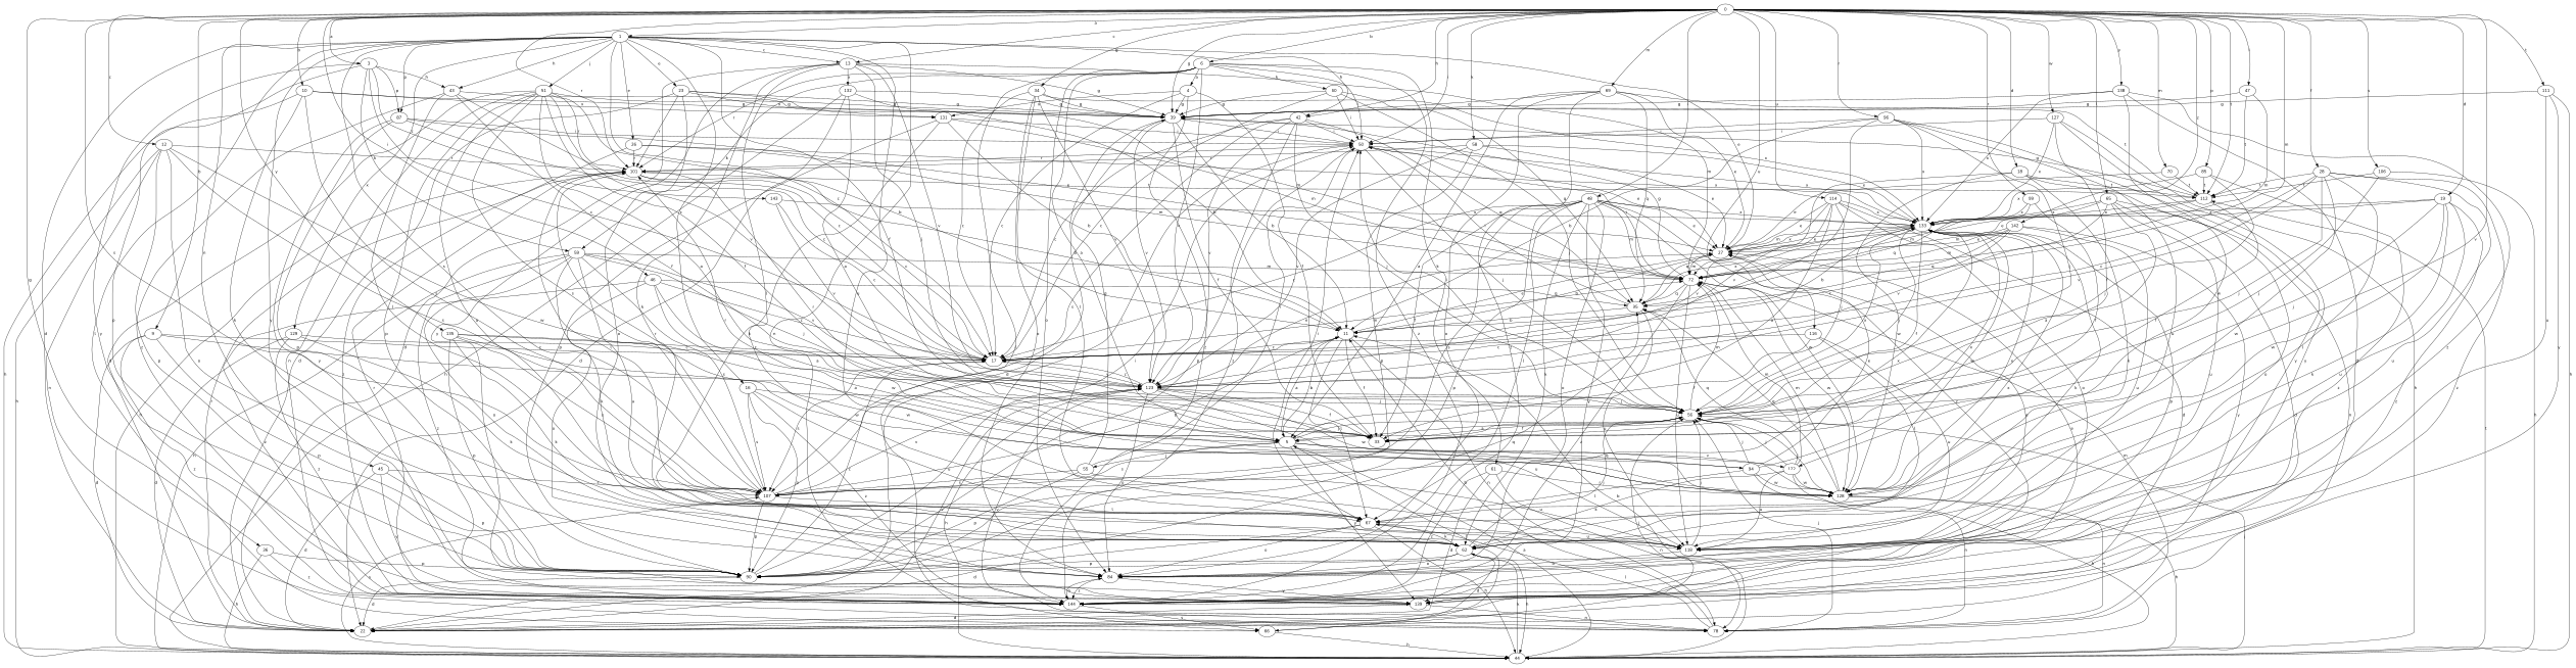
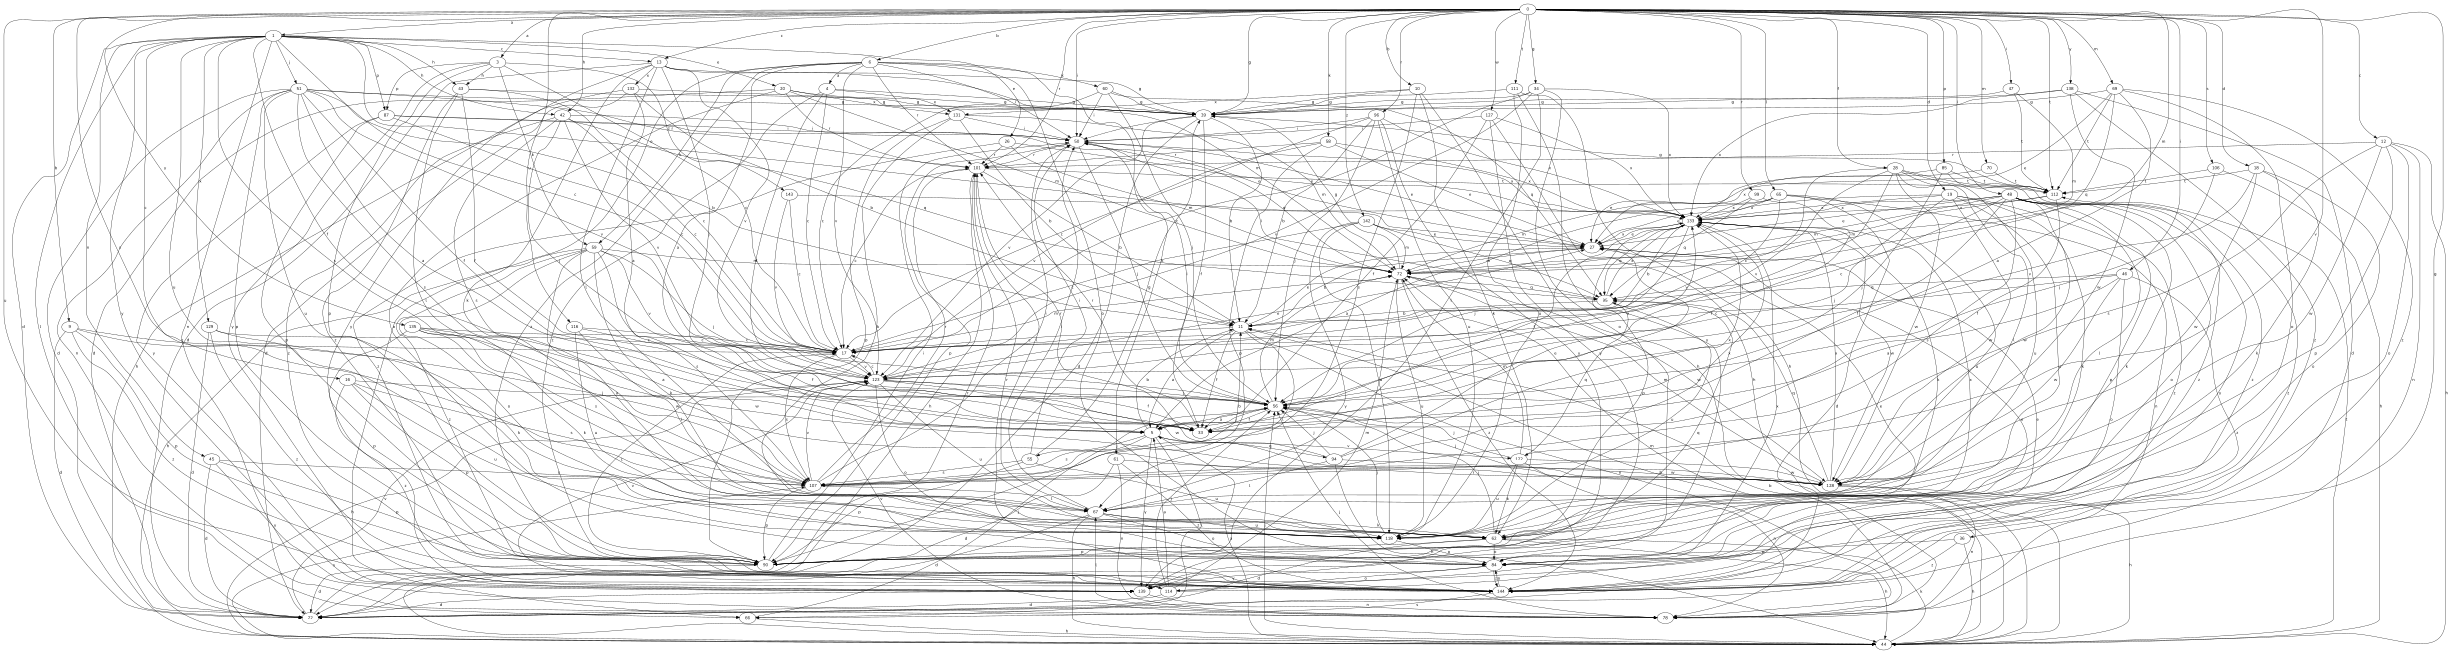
  strict digraph {
    fontname=Nunito
    node [fontname=Nunito]
    edge [fontname=Nunito]
    0
    1
    3
    6
    9
    10
    12
    13
    18
    19
    28
    34
    36
    39
    42
    46
    47
    48
    50
    58
    65
    69
    70
    72
    85
    96
    99
    101
    106
    107
    111
    112
    114
    116
    122
    127
    135
    138
    142
    16
    17
    22
-   23
+   23 [label=20]
    26
    27
    33
    43
    51
    66
    n50 [label=45]
    78
    87
    118
    129
    139
    59
    90
    143
    4
    144
    5
    60
    61
    84
    123
    128
    131
    44
    62
    56
    67
    132
    133
    11
    95
    55
    94
    0 -> 1 [label=a]
    0 -> 3 [label=a]
    0 -> 6 [label=b]
    0 -> 9 [label=b]
    0 -> 10 [label=b]
    0 -> 12 [label=c]
    0 -> 13 [label=c]
    0 -> 18 [label=d]
    0 -> 19 [label=d]
    0 -> 28 [label=f]
    0 -> 34 [label=g]
    0 -> 36 [label=g]
    0 -> 39 [label=g]
    0 -> 42 [label=h]
    0 -> 46 [label=i]
    0 -> 47 [label=i]
    0 -> 48 [label=i]
    0 -> 50 [label=i]
    0 -> 58 [label=k]
    0 -> 65 [label=l]
    0 -> 69 [label=m]
    0 -> 70 [label=m]
    0 -> 72 [label=m]
    0 -> 85 [label=p]
    0 -> 96 [label=r]
    0 -> 99 [label=r]
    0 -> 101 [label=r]
    0 -> 106 [label=s]
    0 -> 107 [label=s]
    0 -> 111 [label=t]
    0 -> 112 [label=t]
    0 -> 114 [label=u]
    0 -> 116 [label=u]
    0 -> 122 [label=v]
    0 -> 127 [label=w]
    0 -> 135 [label=y]
    0 -> 138 [label=y]
    0 -> 142 [label=z]
    1 -> 13 [label=c]
    1 -> 42 [label=h]
    1 -> 107 [label=s]
    1 -> 16 [label=c]
    1 -> 17 [label=c]
    1 -> 22 [label=d]
    1 -> 23 [label=e]
    1 -> 26 [label=e]
    1 -> 27 [label=e]
    1 -> 33 [label=f]
    1 -> 43 [label=h]
    1 -> 51 [label=j]
    1 -> 66 [label=l]
    1 -> n50 [label=n]
    1 -> 78 [label=n]
    1 -> 87 [label=p]
    1 -> 118 [label=u]
    1 -> 129 [label=x]
    1 -> 139 [label=y]
    3 -> 17 [label=c]
    3 -> 43 [label=h]
    3 -> 87 [label=p]
    3 -> 139 [label=y]
    3 -> 59 [label=k]
    3 -> 90 [label=p]
    3 -> 143 [label=z]
    6 -> 50 [label=i]
    6 -> 101 [label=r]
    6 -> 66 [label=l]
    6 -> 59 [label=k]
    6 -> 4 [label=a]
    6 -> 144 [label=z]
    6 -> 5 [label=a]
    6 -> 60 [label=k]
    6 -> 61 [label=k]
    6 -> 84 [label=o]
    6 -> 123 [label=v]
    9 -> 17 [label=c]
    9 -> 22 [label=d]
    9 -> 90 [label=p]
    9 -> 144 [label=z]
    9 -> 128 [label=w]
    10 -> 39 [label=g]
    10 -> 107 [label=s]
    10 -> 131 [label=x]
    10 -> 44 [label=h]
    10 -> 62 [label=k]
    12 -> 101 [label=r]
    12 -> 107 [label=s]
    12 -> 78 [label=n]
    12 -> 90 [label=p]
    12 -> 84 [label=o]
    12 -> 128 [label=w]
    12 -> 44 [label=h]
    13 -> 39 [label=g]
    13 -> 72 [label=m]
    13 -> 22 [label=d]
    13 -> 139 [label=y]
    13 -> 123 [label=v]
    13 -> 62 [label=k]
    13 -> 56 [label=j]
    13 -> 67 [label=l]
    13 -> 132 [label=x]
    18 -> 112 [label=t]
    18 -> 84 [label=o]
    18 -> 123 [label=v]
    18 -> 128 [label=w]
    18 -> 62 [label=k]
    19 -> 27 [label=e]
    19 -> 118 [label=u]
    19 -> 144 [label=z]
    19 -> 128 [label=w]
    19 -> 62 [label=k]
    19 -> 56 [label=j]
    19 -> 133 [label=x]
    28 -> 112 [label=t]
    28 -> 17 [label=c]
    28 -> 118 [label=u]
    28 -> 144 [label=z]
    28 -> 123 [label=v]
    28 -> 128 [label=w]
    28 -> 56 [label=j]
    28 -> 67 [label=l]
    34 -> 39 [label=g]
    34 -> 17 [label=c]
    34 -> 84 [label=o]
    34 -> 123 [label=v]
    34 -> 67 [label=l]
    34 -> 133 [label=x]
    36 -> 90 [label=p]
    36 -> 144 [label=z]
    36 -> 44 [label=h]
    39 -> 50 [label=i]
    39 -> 22 [label=d]
    39 -> 33 [label=f]
    39 -> 123 [label=v]
    39 -> 11 [label=b]
    42 -> 50 [label=i]
    42 -> 107 [label=s]
    42 -> 17 [label=c]
    42 -> 144 [label=z]
    42 -> 123 [label=v]
    42 -> 56 [label=j]
    42 -> 95 [label=q]
    46 -> 17 [label=c]
    46 -> 144 [label=z]
    46 -> 5 [label=a]
    46 -> 84 [label=o]
    46 -> 128 [label=w]
    46 -> 95 [label=q]
    47 -> 39 [label=g]
    47 -> 72 [label=m]
    47 -> 112 [label=t]
    48 -> 72 [label=m]
    48 -> 107 [label=s]
    48 -> 17 [label=c]
    48 -> 27 [label=e]
    48 -> 33 [label=f]
    48 -> 139 [label=y]
    48 -> 90 [label=p]
    48 -> 144 [label=z]
    48 -> 84 [label=o]
    48 -> 128 [label=w]
    48 -> 62 [label=k]
    48 -> 67 [label=l]
    48 -> 133 [label=x]
    50 -> 101 [label=r]
    50 -> 27 [label=e]
    50 -> 90 [label=p]
    50 -> 56 [label=j]
    50 -> 133 [label=x]
    58 -> 101 [label=r]
    58 -> 27 [label=e]
    58 -> 90 [label=p]
    58 -> 123 [label=v]
    58 -> 133 [label=x]
    65 -> 72 [label=m]
    65 -> 22 [label=d]
    65 -> 78 [label=n]
    65 -> 118 [label=u]
    65 -> 5 [label=a]
    65 -> 123 [label=v]
    65 -> 133 [label=x]
    69 -> 39 [label=g]
    69 -> 112 [label=t]
    69 -> 27 [label=e]
    69 -> 144 [label=z]
    69 -> 5 [label=a]
    69 -> 84 [label=o]
    69 -> 95 [label=q]
    70 -> 112 [label=t]
    70 -> 27 [label=e]
    72 -> 39 [label=g]
    72 -> 50 [label=i]
    72 -> 118 [label=u]
    72 -> 144 [label=z]
    72 -> 128 [label=w]
    72 -> 95 [label=q]
    85 -> 112 [label=t]
    85 -> 144 [label=z]
    85 -> 56 [label=j]
    85 -> 133 [label=x]
    96 -> 50 [label=i]
    96 -> 17 [label=c]
    96 -> 118 [label=u]
    96 -> 139 [label=y]
    96 -> 56 [label=j]
    96 -> 133 [label=x]
    96 -> 11 [label=b]
    99 -> 33 [label=f]
    99 -> 133 [label=x]
    99 -> 95 [label=q]
    101 -> 112 [label=t]
    101 -> 17 [label=c]
    101 -> 44 [label=h]
    101 -> 67 [label=l]
    101 -> 11 [label=b]
    106 -> 112 [label=t]
    106 -> 44 [label=h]
    106 -> 56 [label=j]
    107 -> 50 [label=i]
    107 -> 101 [label=r]
    107 -> 90 [label=p]
    107 -> 123 [label=v]
    107 -> 67 [label=l]
    107 -> 133 [label=x]
    107 -> 11 [label=b]
    111 -> 39 [label=g]
    111 -> 118 [label=u]
    111 -> 139 [label=y]
    111 -> 44 [label=h]
    112 -> 39 [label=g]
    112 -> 72 [label=m]
    112 -> 33 [label=f]
    112 -> 133 [label=x]
    114 -> 72 [label=m]
    114 -> 22 [label=d]
    114 -> 27 [label=e]
    114 -> 5 [label=a]
-   114 -> 84 [label=o]
+   84 -> 114 [label=o]
    114 -> 123 [label=v]
    114 -> 56 [label=j]
    114 -> 133 [label=x]
    116 -> 17 [label=c]
    116 -> 33 [label=f]
    116 -> 118 [label=u]
    116 -> 67 [label=l]
    122 -> 72 [label=m]
    122 -> 78 [label=n]
    122 -> 118 [label=u]
    122 -> 128 [label=w]
    122 -> 62 [label=k]
    122 -> 56 [label=j]
    122 -> 95 [label=q]
    127 -> 50 [label=i]
    127 -> 33 [label=f]
    127 -> 139 [label=y]
    127 -> 44 [label=h]
    127 -> 133 [label=x]
    135 -> 107 [label=s]
    135 -> 17 [label=c]
    135 -> 90 [label=p]
    135 -> 5 [label=a]
    135 -> 128 [label=w]
    135 -> 62 [label=k]
    138 -> 39 [label=g]
    138 -> 22 [label=d]
    138 -> 144 [label=z]
    138 -> 128 [label=w]
    138 -> 133 [label=x]
    142 -> 72 [label=m]
    142 -> 17 [label=c]
    142 -> 27 [label=e]
    142 -> 118 [label=u]
    142 -> 139 [label=y]
    142 -> 95 [label=q]
    16 -> 107 [label=s]
    16 -> 118 [label=u]
    16 -> 90 [label=p]
    16 -> 144 [label=z]
    16 -> 56 [label=j]
    17 -> 72 [label=m]
    17 -> 107 [label=s]
    17 -> 123 [label=v]
    22 -> 101 [label=r]
    22 -> 123 [label=v]
    23 -> 39 [label=g]
    23 -> 72 [label=m]
    23 -> 101 [label=r]
    23 -> 22 [label=d]
    23 -> 84 [label=o]
    23 -> 131 [label=x]
    26 -> 72 [label=m]
    26 -> 101 [label=r]
    26 -> 144 [label=z]
    26 -> 133 [label=x]
    27 -> 72 [label=m]
    27 -> 133 [label=x]
    27 -> 11 [label=b]
    33 -> 101 [label=r]
    43 -> 39 [label=g]
    43 -> 17 [label=c]
    43 -> 33 [label=f]
    43 -> 144 [label=z]
    43 -> 67 [label=l]
    51 -> 39 [label=g]
    51 -> 101 [label=r]
    51 -> 107 [label=s]
    51 -> 22 [label=d]
    51 -> 33 [label=f]
    51 -> 78 [label=n]
    51 -> 118 [label=u]
    51 -> 90 [label=p]
    51 -> 5 [label=a]
    51 -> 123 [label=v]
    51 -> 11 [label=b]
    66 -> 44 [label=h]
    66 -> 56 [label=j]
    n50 -> 107 [label=s]
    n50 -> 22 [label=d]
    n50 -> 139 [label=y]
    n50 -> 90 [label=p]
    78 -> 72 [label=m]
    78 -> 123 [label=v]
    78 -> 56 [label=j]
    78 -> 67 [label=l]
    78 -> 11 [label=b]
    87 -> 50 [label=i]
    87 -> 17 [label=c]
    87 -> 27 [label=e]
    87 -> 139 [label=y]
    87 -> 90 [label=p]
    118 -> 84 [label=o]
    118 -> 56 [label=j]
    129 -> 17 [label=c]
    129 -> 22 [label=d]
    129 -> 144 [label=z]
    129 -> 62 [label=k]
    139 -> 22 [label=d]
    139 -> 78 [label=n]
    59 -> 72 [label=m]
    59 -> 107 [label=s]
    59 -> 118 [label=u]
    59 -> 144 [label=z]
    59 -> 84 [label=o]
    59 -> 123 [label=v]
    59 -> 44 [label=h]
    59 -> 62 [label=k]
    59 -> 56 [label=j]
    90 -> 50 [label=i]
    90 -> 17 [label=c]
    90 -> 22 [label=d]
    90 -> 95 [label=q]
    143 -> 17 [label=c]
    143 -> 123 [label=v]
    143 -> 133 [label=x]
    4 -> 39 [label=g]
    4 -> 17 [label=c]
    4 -> 33 [label=f]
    4 -> 144 [label=z]
    4 -> 131 [label=x]
    144 -> 101 [label=r]
    144 -> 27 [label=e]
    144 -> 66 [label=s]
    144 -> 84 [label=o]
    5 -> 107 [label=s]
    5 -> 122 [label=v]
    5 -> 66 [label=l]
    5 -> 139 [label=y]
    5 -> 56 [label=j]
    5 -> 11 [label=b]
    5 -> 55 [label=j]
    5 -> 94 [label=q]
    60 -> 39 [label=g]
    60 -> 50 [label=i]
    60 -> 17 [label=c]
    60 -> 56 [label=j]
    60 -> 95 [label=q]
    61 -> 22 [label=d]
    61 -> 78 [label=n]
    61 -> 144 [label=z]
    61 -> 128 [label=r]
    84 -> 27 [label=e]
    84 -> 139 [label=y]
    84 -> 144 [label=z]
    123 -> 17 [label=c]
    123 -> 27 [label=e]
    123 -> 33 [label=f]
    123 -> 118 [label=u]
    123 -> 84 [label=o]
    123 -> 128 [label=w]
    123 -> 44 [label=h]
    123 -> 56 [label=j]
    128 -> 72 [label=m]
    128 -> 78 [label=n]
    128 -> 44 [label=h]
    128 -> 56 [label=j]
    128 -> 133 [label=x]
    128 -> 95 [label=q]
    131 -> 50 [label=i]
    131 -> 72 [label=m]
    131 -> 90 [label=p]
    131 -> 62 [label=k]
    131 -> 11 [label=b]
    44 -> 107 [label=s]
    44 -> 112 [label=t]
    44 -> 5 [label=a]
    44 -> 62 [label=k]
    44 -> 56 [label=j]
    44 -> 11 [label=b]
    62 -> 22 [label=d]
    62 -> 90 [label=p]
    62 -> 84 [label=o]
    62 -> 44 [label=h]
    62 -> 56 [label=j]
    62 -> 133 [label=x]
    56 -> 50 [label=i]
    56 -> 72 [label=m]
    56 -> 33 [label=f]
    56 -> 5 [label=a]
    56 -> 133 [label=x]
    67 -> 50 [label=i]
    67 -> 22 [label=d]
    67 -> 118 [label=u]
    67 -> 84 [label=o]
    67 -> 44 [label=h]
    67 -> 62 [label=k]
    132 -> 39 [label=g]
    132 -> 22 [label=d]
    132 -> 5 [label=a]
    132 -> 44 [label=h]
    132 -> 11 [label=b]
    133 -> 27 [label=e]
    133 -> 33 [label=f]
    133 -> 90 [label=p]
    133 -> 128 [label=w]
    133 -> 62 [label=k]
    133 -> 56 [label=j]
    133 -> 11 [label=b]
    133 -> 95 [label=q]
    11 -> 17 [label=c]
    11 -> 27 [label=e]
    11 -> 33 [label=f]
    11 -> 78 [label=n]
    11 -> 5 [label=a]
    11 -> 67 [label=l]
    95 -> 50 [label=i]
    95 -> 118 [label=u]
    95 -> 133 [label=x]
    95 -> 11 [label=b]
    55 -> 39 [label=g]
    55 -> 50 [label=i]
    55 -> 107 [label=s]
    55 -> 118 [label=u]
    55 -> 90 [label=p]
    94 -> 101 [label=r]
    94 -> 27 [label=e]
    94 -> 128 [label=w]
    94 -> 44 [label=h]
    94 -> 56 [label=j]
    94 -> 67 [label=l]
    94 -> 133 [label=x]
  }
